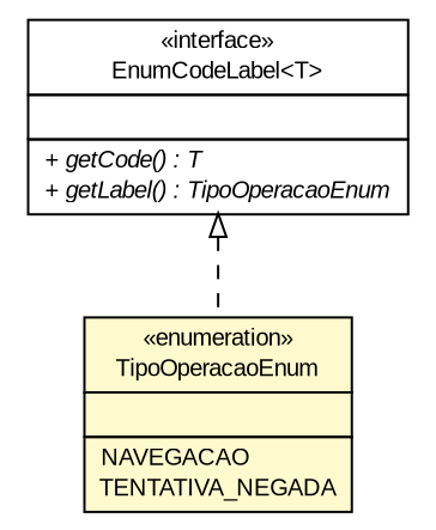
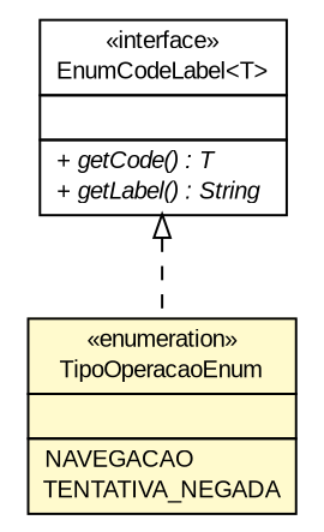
  digraph {
    nodesep=0.25
    ranksep=0.5
    node [fontcolor=black fontname=arial fontsize=10.0 shape=plaintext]
    n1 [label=<<table title="br.gov.to.sefaz.seg.persistence.enums.TipoOperacaoEnum" border="0" cellborder="1" cellspacing="0" cellpadding="2" port="p" bgcolor="lemonChiffon" href="./TipoOperacaoEnum.html"> 		<tr><td><table border="0" cellspacing="0" cellpadding="1"> <tr><td align="center" balign="center"> &#171;enumeration&#187; </td></tr> <tr><td align="center" balign="center"> TipoOperacaoEnum </td></tr> 		</table></td></tr> 		<tr><td><table border="0" cellspacing="0" cellpadding="1"> <tr><td align="left" balign="left">  </td></tr> 		</table></td></tr> 		<tr><td><table border="0" cellspacing="0" cellpadding="1"> <tr><td align="left" balign="left"> NAVEGACAO </td></tr> <tr><td align="left" balign="left"> TENTATIVA_NEGADA </td></tr> 		</table></td></tr> 		</table>>]
-   n2 [label=<<table title="br.gov.to.sefaz.persistence.enums.EnumCodeLabel" border="0" cellborder="1" cellspacing="0" cellpadding="2" port="p" href="http://java.sun.com/j2se/1.4.2/docs/api/br/gov/to/sefaz/persistence/enums/EnumCodeLabel.html"> 		<tr><td><table border="0" cellspacing="0" cellpadding="1"> <tr><td align="center" balign="center"> &#171;interface&#187; </td></tr> <tr><td align="center" balign="center"> EnumCodeLabel&lt;T&gt; </td></tr> 		</table></td></tr> 		<tr><td><table border="0" cellspacing="0" cellpadding="1"> <tr><td align="left" balign="left">  </td></tr> 		</table></td></tr> 		<tr><td><table border="0" cellspacing="0" cellpadding="1"> <tr><td align="left" balign="left"><font face="arial italic" point-size="10.0"> + getCode() : T </font></td></tr> <tr><td align="left" balign="left"><font face="arial italic" point-size="10.0"> + getLabel() : TipoOperacaoEnum </font></td></tr> 		</table></td></tr> 		</table>>]
+   n2 [label=<<table title="br.gov.to.sefaz.persistence.enums.EnumCodeLabel" border="0" cellborder="1" cellspacing="0" cellpadding="2" port="p" href="http://java.sun.com/j2se/1.4.2/docs/api/br/gov/to/sefaz/persistence/enums/EnumCodeLabel.html"> 		<tr><td><table border="0" cellspacing="0" cellpadding="1"> <tr><td align="center" balign="center"> &#171;interface&#187; </td></tr> <tr><td align="center" balign="center"> EnumCodeLabel&lt;T&gt; </td></tr> 		</table></td></tr> 		<tr><td><table border="0" cellspacing="0" cellpadding="1"> <tr><td align="left" balign="left">  </td></tr> 		</table></td></tr> 		<tr><td><table border="0" cellspacing="0" cellpadding="1"> <tr><td align="left" balign="left"><font face="arial italic" point-size="10.0"> + getCode() : T </font></td></tr> <tr><td align="left" balign="left"><font face="arial italic" point-size="10.0"> + getLabel() : String </font></td></tr> 		</table></td></tr> 		</table>>]
    n2 -> n1 [arrowtail=empty dir=back fontname=arial fontsize=10 headport=p labelfontname=arial labelfontsize=10 style=dashed tailport=p]
  }
